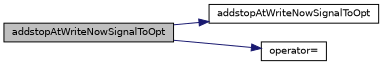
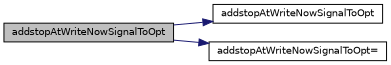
  digraph {
    rankdir=LR
    node [color=black fontname=Helvetica fontsize=10 shape=record]
    edge [color=midnightblue fontname=Helvetica fontsize=10 labelfontname=Helvetica labelfontsize=10 style=solid]
    n1 [fillcolor=grey75 fontcolor=black height=0.2 label=addstopAtWriteNowSignalToOpt style=filled width=0.4]
    n2 [height=0.2 label=addstopAtWriteNowSignalToOpt width=0.4]
-   n3 [height=0.2 label="operator=" width=0.4]
+   n3 [height=0.2 label="addstopAtWriteNowSignalToOpt=" width=0.4]
    n1 -> n2
    n1 -> n3
  }
